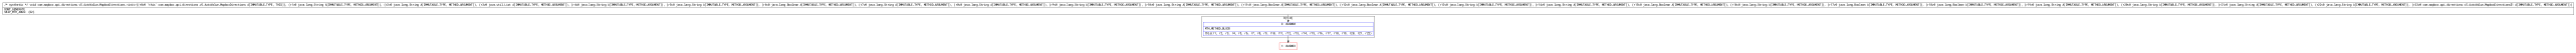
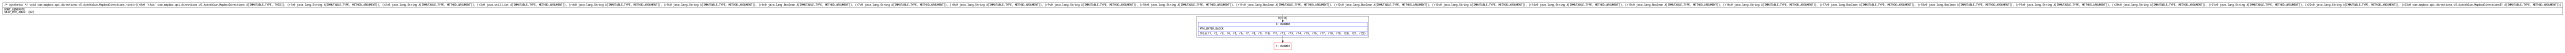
  digraph {
    fontname="Roboto Mono"
    node [shape=record fontname="Roboto Mono"]
    edge [fontname="Roboto Mono"]
-   n1 [color=blue label="{0\:\ 0x0000|MTH_METHOD_BLOCK\l|this(r1, r2, r3, r4, r5, r6, r7, r8, r9, r10, r11, r12, r13, r14, r15, r16, r17, r18, r19, r20, r21, r22)\l}"]
+   n1 [color=blue label="{0\:\ 0x0000|MTH_ENTER_BLOCK\l|this(r1, r2, r3, r4, r5, r6, r7, r8, r9, r10, r11, r12, r13, r14, r15, r16, r17, r18, r19, r20, r21, r22)\l}"]
    n2 [color=red label="{1\:\ 0x0003}"]
    n3 [label="{\/* synthetic *\/ void com.mapbox.api.directions.v5.AutoValue_MapboxDirections.\<init\>((r0v0 'this' com.mapbox.api.directions.v5.AutoValue_MapboxDirections A[IMMUTABLE_TYPE, THIS]), (r1v0 java.lang.String A[IMMUTABLE_TYPE, METHOD_ARGUMENT]), (r2v0 java.lang.String A[IMMUTABLE_TYPE, METHOD_ARGUMENT]), (r3v0 java.util.List A[IMMUTABLE_TYPE, METHOD_ARGUMENT]), (r4v0 java.lang.String A[IMMUTABLE_TYPE, METHOD_ARGUMENT]), (r5v0 java.lang.String A[IMMUTABLE_TYPE, METHOD_ARGUMENT]), (r6v0 java.lang.Boolean A[IMMUTABLE_TYPE, METHOD_ARGUMENT]), (r7v0 java.lang.String A[IMMUTABLE_TYPE, METHOD_ARGUMENT]), (r8v0 java.lang.String A[IMMUTABLE_TYPE, METHOD_ARGUMENT]), (r9v0 java.lang.String A[IMMUTABLE_TYPE, METHOD_ARGUMENT]), (r10v0 java.lang.String A[IMMUTABLE_TYPE, METHOD_ARGUMENT]), (r11v0 java.lang.Boolean A[IMMUTABLE_TYPE, METHOD_ARGUMENT]), (r12v0 java.lang.Boolean A[IMMUTABLE_TYPE, METHOD_ARGUMENT]), (r13v0 java.lang.String A[IMMUTABLE_TYPE, METHOD_ARGUMENT]), (r14v0 java.lang.String A[IMMUTABLE_TYPE, METHOD_ARGUMENT]), (r15v0 java.lang.Boolean A[IMMUTABLE_TYPE, METHOD_ARGUMENT]), (r16v0 java.lang.String A[IMMUTABLE_TYPE, METHOD_ARGUMENT]), (r17v0 java.lang.Boolean A[IMMUTABLE_TYPE, METHOD_ARGUMENT]), (r18v0 java.lang.Boolean A[IMMUTABLE_TYPE, METHOD_ARGUMENT]), (r19v0 java.lang.String A[IMMUTABLE_TYPE, METHOD_ARGUMENT]), (r20v0 java.lang.String A[IMMUTABLE_TYPE, METHOD_ARGUMENT]), (r21v0 java.lang.String A[IMMUTABLE_TYPE, METHOD_ARGUMENT]), (r22v0 java.lang.String A[IMMUTABLE_TYPE, METHOD_ARGUMENT]), (r23v0 com.mapbox.api.directions.v5.AutoValue_MapboxDirections$1 A[IMMUTABLE_TYPE, METHOD_ARGUMENT]))  | DONT_GENERATE\lSKIP_MTH_ARGS: \{22\}\l}"]
    subgraph cluster_1 {
      label="R(1:0)"
      n1
    }
    n1 -> n2
    n3 -> n1
  }
